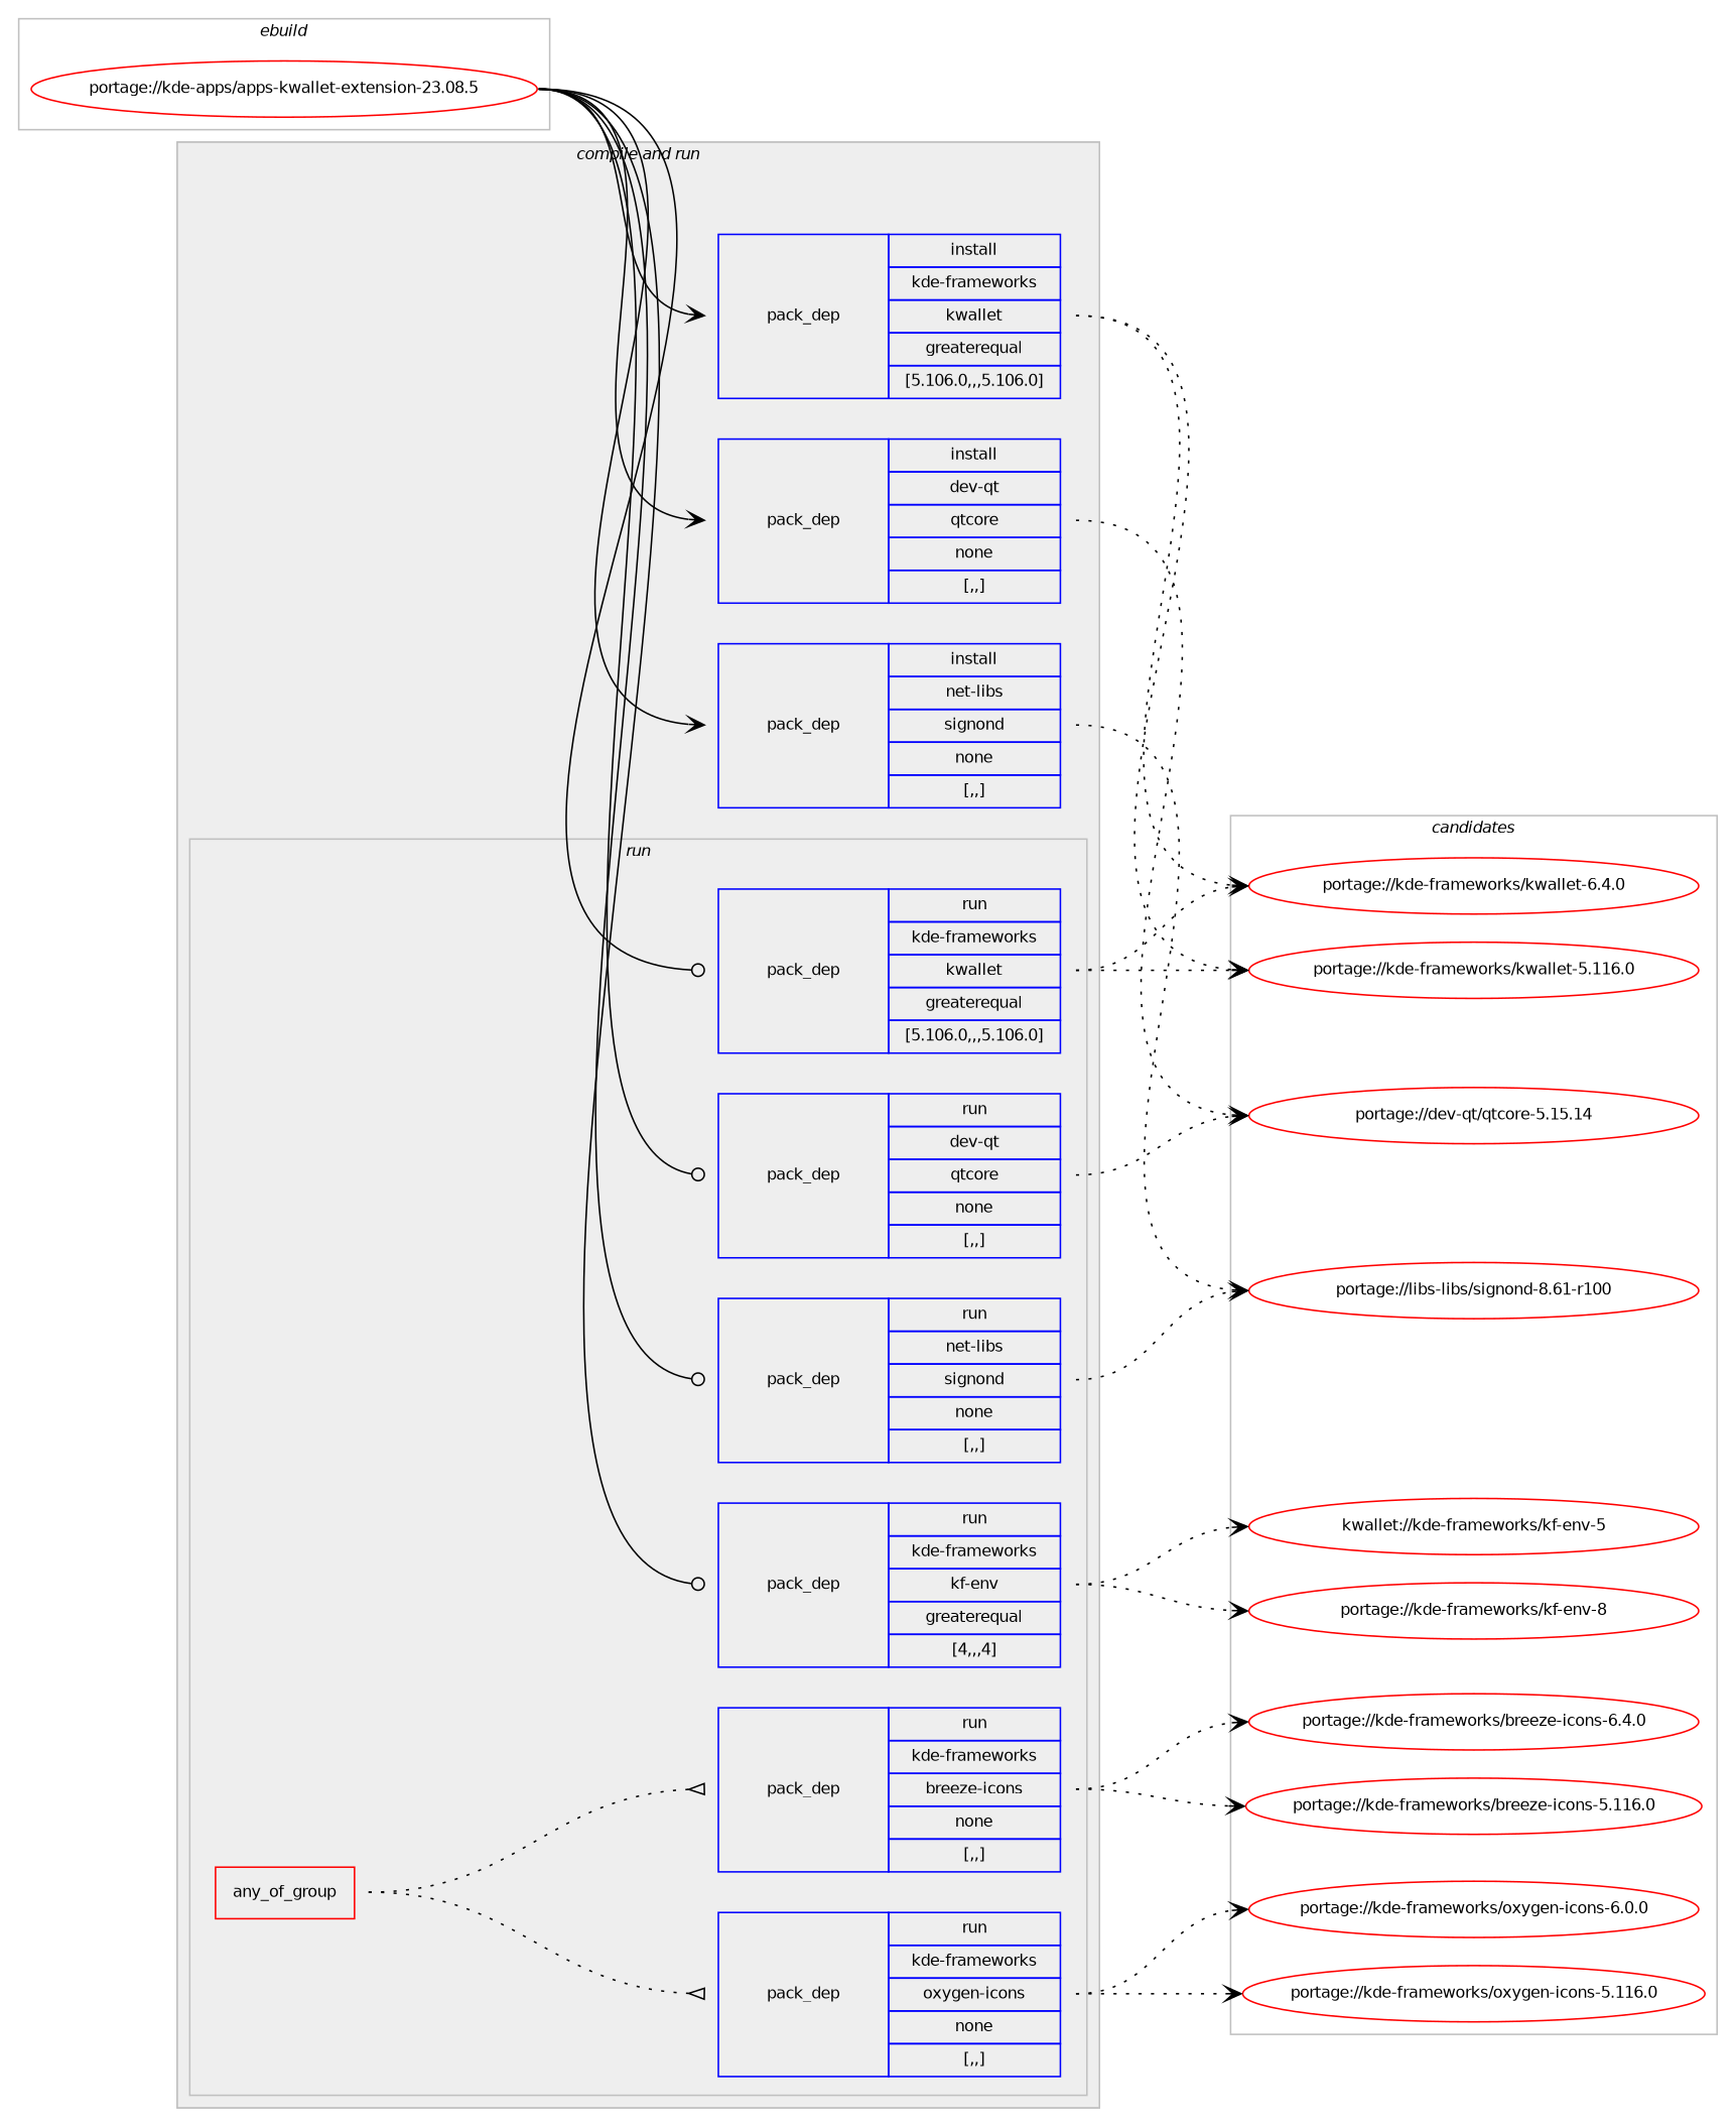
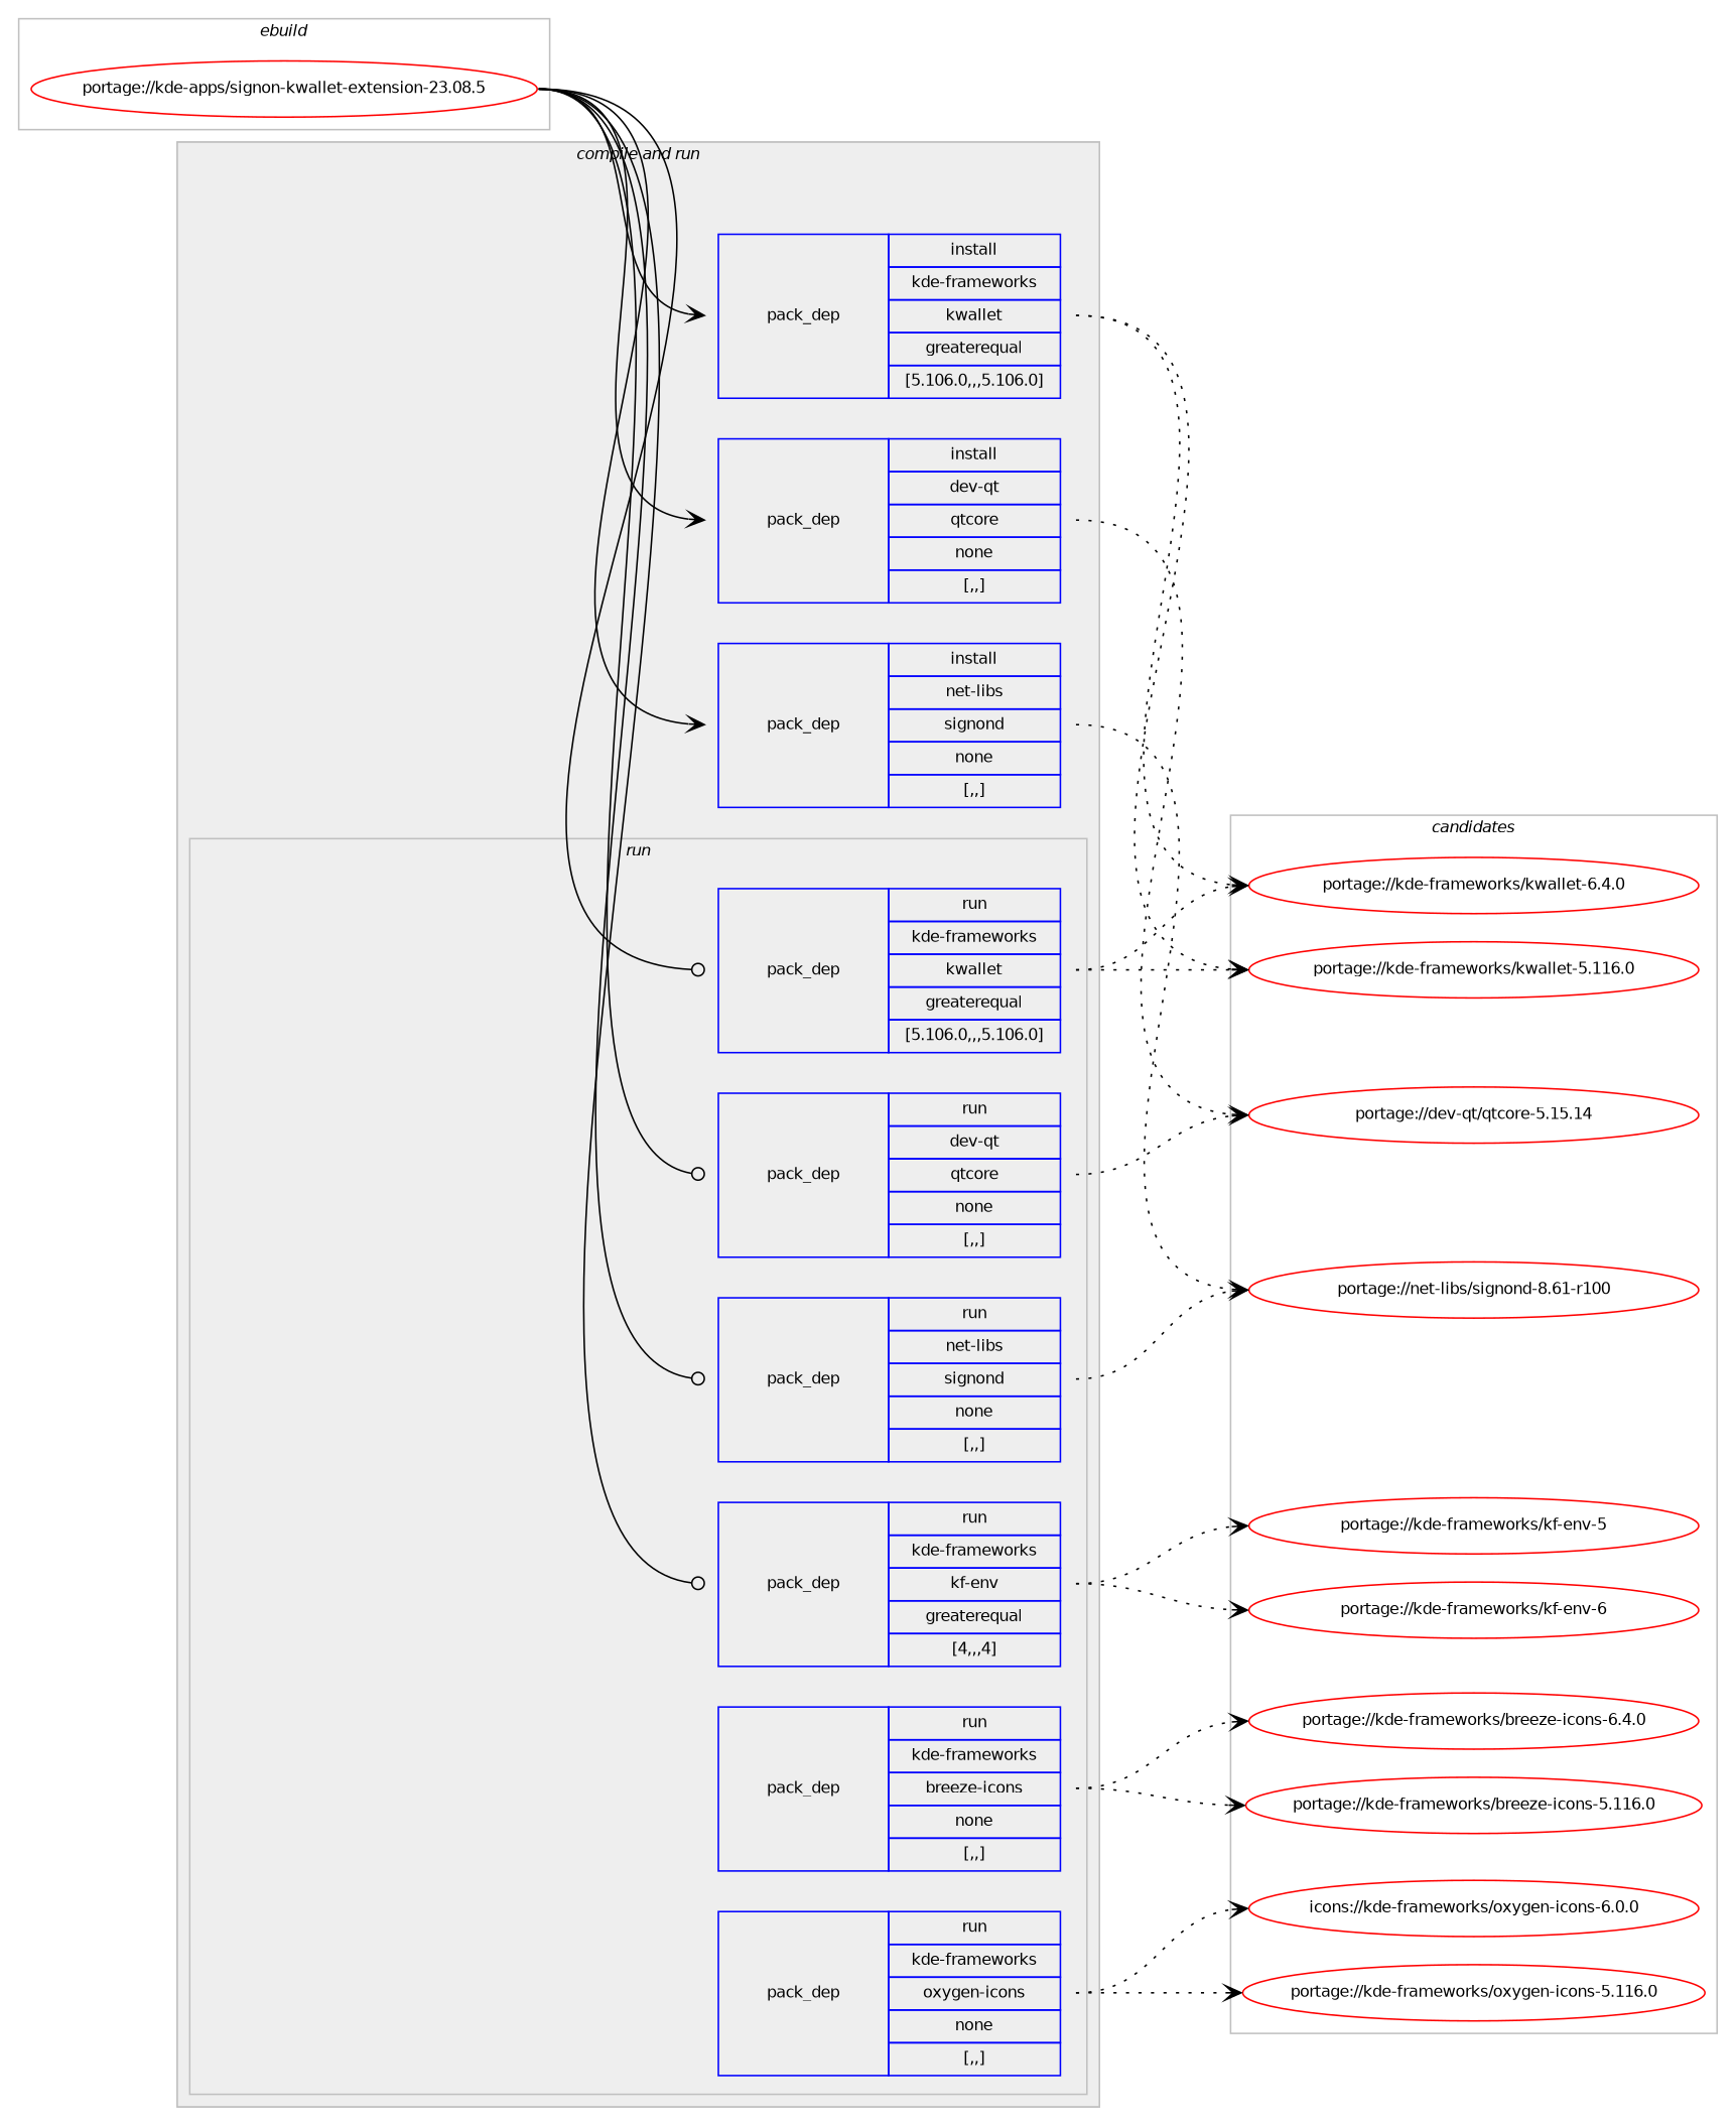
  digraph {
    compound=true
    concentrate=true
    fontname=Helvetica
    fontsize=10
    newrank=true
    rankdir=LR
    ranksep=1.5
    node [color=red fontname=Helvetica fontsize=10]
    edge [arrowhead=vee headport=w style=dotted tailport=e weight=100]
-   n1 [label="portage://kde-apps/apps-kwallet-extension-23.08.5" width=4]
+   n1 [label="portage://kde-apps/signon-kwallet-extension-23.08.5" width=4]
    n2 [color=blue label=<<TABLE BORDER="0" CELLBORDER="1" CELLSPACING="0" CELLPADDING="4" WIDTH="220"><TR><TD ROWSPAN="6" CELLPADDING="30">pack_dep</TD></TR><TR><TD WIDTH="110">install</TD></TR><TR><TD>dev-qt</TD></TR><TR><TD>qtcore</TD></TR><TR><TD>none</TD></TR><TR><TD>[,,]</TD></TR></TABLE>> shape=none]
    n3 [color=blue label=<<TABLE BORDER="0" CELLBORDER="1" CELLSPACING="0" CELLPADDING="4" WIDTH="220"><TR><TD ROWSPAN="6" CELLPADDING="30">pack_dep</TD></TR><TR><TD WIDTH="110">install</TD></TR><TR><TD>kde-frameworks</TD></TR><TR><TD>kwallet</TD></TR><TR><TD>greaterequal</TD></TR><TR><TD>[5.106.0,,,5.106.0]</TD></TR></TABLE>> shape=none]
    n4 [color=blue label=<<TABLE BORDER="0" CELLBORDER="1" CELLSPACING="0" CELLPADDING="4" WIDTH="220"><TR><TD ROWSPAN="6" CELLPADDING="30">pack_dep</TD></TR><TR><TD WIDTH="110">install</TD></TR><TR><TD>net-libs</TD></TR><TR><TD>signond</TD></TR><TR><TD>none</TD></TR><TR><TD>[,,]</TD></TR></TABLE>> shape=none]
    n5 [color=blue label=<<TABLE BORDER="0" CELLBORDER="1" CELLSPACING="0" CELLPADDING="4" WIDTH="220"><TR><TD ROWSPAN="6" CELLPADDING="30">pack_dep</TD></TR><TR><TD WIDTH="110">run</TD></TR><TR><TD>kde-frameworks</TD></TR><TR><TD>breeze-icons</TD></TR><TR><TD>none</TD></TR><TR><TD>[,,]</TD></TR></TABLE>> shape=none]
    n6 [color=blue label=<<TABLE BORDER="0" CELLBORDER="1" CELLSPACING="0" CELLPADDING="4" WIDTH="220"><TR><TD ROWSPAN="6" CELLPADDING="30">pack_dep</TD></TR><TR><TD WIDTH="110">run</TD></TR><TR><TD>kde-frameworks</TD></TR><TR><TD>oxygen-icons</TD></TR><TR><TD>none</TD></TR><TR><TD>[,,]</TD></TR></TABLE>> shape=none]
-   n7 [label=<<TABLE BORDER="0" CELLBORDER="1" CELLSPACING="0" CELLPADDING="4"><TR><TD CELLPADDING="10">any_of_group</TD></TR></TABLE>> shape=none]
    n8 [color=blue label=<<TABLE BORDER="0" CELLBORDER="1" CELLSPACING="0" CELLPADDING="4" WIDTH="220"><TR><TD ROWSPAN="6" CELLPADDING="30">pack_dep</TD></TR><TR><TD WIDTH="110">run</TD></TR><TR><TD>dev-qt</TD></TR><TR><TD>qtcore</TD></TR><TR><TD>none</TD></TR><TR><TD>[,,]</TD></TR></TABLE>> shape=none]
    n9 [color=blue label=<<TABLE BORDER="0" CELLBORDER="1" CELLSPACING="0" CELLPADDING="4" WIDTH="220"><TR><TD ROWSPAN="6" CELLPADDING="30">pack_dep</TD></TR><TR><TD WIDTH="110">run</TD></TR><TR><TD>kde-frameworks</TD></TR><TR><TD>kf-env</TD></TR><TR><TD>greaterequal</TD></TR><TR><TD>[4,,,4]</TD></TR></TABLE>> shape=none]
    n10 [color=blue label=<<TABLE BORDER="0" CELLBORDER="1" CELLSPACING="0" CELLPADDING="4" WIDTH="220"><TR><TD ROWSPAN="6" CELLPADDING="30">pack_dep</TD></TR><TR><TD WIDTH="110">run</TD></TR><TR><TD>kde-frameworks</TD></TR><TR><TD>kwallet</TD></TR><TR><TD>greaterequal</TD></TR><TR><TD>[5.106.0,,,5.106.0]</TD></TR></TABLE>> shape=none]
    n11 [color=blue label=<<TABLE BORDER="0" CELLBORDER="1" CELLSPACING="0" CELLPADDING="4" WIDTH="220"><TR><TD ROWSPAN="6" CELLPADDING="30">pack_dep</TD></TR><TR><TD WIDTH="110">run</TD></TR><TR><TD>net-libs</TD></TR><TR><TD>signond</TD></TR><TR><TD>none</TD></TR><TR><TD>[,,]</TD></TR></TABLE>> shape=none]
    n12 [label="portage://dev-qt/qtcore-5.15.14" width=4]
    n13 [label="portage://kde-frameworks/kwallet-6.4.0" width=4]
    n14 [label="portage://kde-frameworks/kwallet-5.116.0" width=4]
-   n15 [label="portage://libs-libs/signond-8.61-r100" width=4]
+   n15 [label="portage://net-libs/signond-8.61-r100" width=4]
    n16 [label="portage://kde-frameworks/breeze-icons-6.4.0" width=4]
    n17 [label="portage://kde-frameworks/breeze-icons-5.116.0" width=4]
-   n18 [label="portage://kde-frameworks/oxygen-icons-6.0.0" width=4]
+   n18 [label="icons://kde-frameworks/oxygen-icons-6.0.0" width=4]
    n19 [label="portage://kde-frameworks/oxygen-icons-5.116.0" width=4]
-   n20 [label="portage://kde-frameworks/kf-env-8" width=4]
-   n21 [label="kwallet://kde-frameworks/kf-env-5" width=4]
+   n20 [label="portage://kde-frameworks/kf-env-6" width=4]
+   n21 [label="portage://kde-frameworks/kf-env-5" width=4]
    subgraph cluster_1 {
      color=gray
      label=<<i>ebuild</i>>
      n1
    }
    subgraph cluster_2 {
      color=gray
      label=<<i>dependencies</i>>
      subgraph cluster_3 {
        color=gray
        fillcolor="#eeeeee"
        label=<<i>compile</i>>
        style=filled
        subgraph sub_4 {
          color=gray
          fillcolor="#eeeeee"
          label=<<i>compile</i>>
          style=filled
          n2
        }
        subgraph sub_5 {
          color=gray
          fillcolor="#eeeeee"
          label=<<i>compile</i>>
          style=filled
          n3
        }
        subgraph sub_6 {
          color=gray
          fillcolor="#eeeeee"
          label=<<i>compile</i>>
          style=filled
          n4
        }
      }
      subgraph cluster_7 {
        color=gray
        fillcolor="#eeeeee"
        label=<<i>compile and run</i>>
        style=filled
      }
      subgraph cluster_8 {
        color=gray
        fillcolor="#eeeeee"
        label=<<i>run</i>>
        style=filled
        subgraph sub_9 {
          color=gray
          fillcolor="#eeeeee"
          label=<<i>run</i>>
          style=filled
-         n7
          subgraph sub_10 {
            color=gray
            fillcolor="#eeeeee"
            label=<<i>run</i>>
            style=filled
            n5
          }
          subgraph sub_11 {
            color=gray
            fillcolor="#eeeeee"
            label=<<i>run</i>>
            style=filled
            n6
          }
        }
        subgraph sub_12 {
          color=gray
          fillcolor="#eeeeee"
          label=<<i>run</i>>
          style=filled
          n8
        }
        subgraph sub_13 {
          color=gray
          fillcolor="#eeeeee"
          label=<<i>run</i>>
          style=filled
          n9
        }
        subgraph sub_14 {
          color=gray
          fillcolor="#eeeeee"
          label=<<i>run</i>>
          style=filled
          n10
        }
        subgraph sub_15 {
          color=gray
          fillcolor="#eeeeee"
          label=<<i>run</i>>
          style=filled
          n11
        }
      }
    }
    subgraph cluster_16 {
      color=gray
      label=<<i>candidates</i>>
      rank=same
      subgraph sub_17 {
        color=black
        label=<<i>candidates</i>>
        nodesep=1
        rank=same
        n12
      }
      subgraph sub_18 {
        color=black
        label=<<i>candidates</i>>
        nodesep=1
        rank=same
        n13
        n14
      }
      subgraph sub_19 {
        color=black
        label=<<i>candidates</i>>
        nodesep=1
        rank=same
        n15
      }
      subgraph sub_20 {
        color=black
        label=<<i>candidates</i>>
        nodesep=1
        rank=same
        n16
        n17
      }
      subgraph sub_21 {
        color=black
        label=<<i>candidates</i>>
        nodesep=1
        rank=same
        n18
        n19
      }
      subgraph sub_22 {
        color=black
        label=<<i>candidates</i>>
        nodesep=1
        rank=same
        n12
      }
      subgraph sub_23 {
        color=black
        label=<<i>candidates</i>>
        nodesep=1
        rank=same
        n20
        n21
      }
      subgraph sub_24 {
        color=black
        label=<<i>candidates</i>>
        nodesep=1
        rank=same
        n15
      }
      subgraph sub_25 {
        color=black
        label=<<i>candidates</i>>
        nodesep=1
        rank=same
        n13
        n14
      }
    }
    n1 -> n2 [style=solid weight=20]
    n1 -> n3 [style=solid weight=20]
    n1 -> n4 [style=solid weight=20]
    n1 -> n8 [arrowhead=odot style=solid weight=20]
    n1 -> n9 [arrowhead=odot style=solid weight=20]
    n1 -> n10 [arrowhead=odot style=solid weight=20]
    n1 -> n11 [arrowhead=odot style=solid weight=20]
    n2 -> n12
    n3 -> n13
    n3 -> n14
    n4 -> n15
    n5 -> n16
    n5 -> n17
    n6 -> n18
    n6 -> n19
-   n7 -> n5 [arrowhead=oinv weight=20]
-   n7 -> n6 [arrowhead=oinv weight=20]
    n8 -> n12
    n9 -> n20
    n9 -> n21
    n10 -> n13
    n10 -> n14
    n11 -> n15
  }
